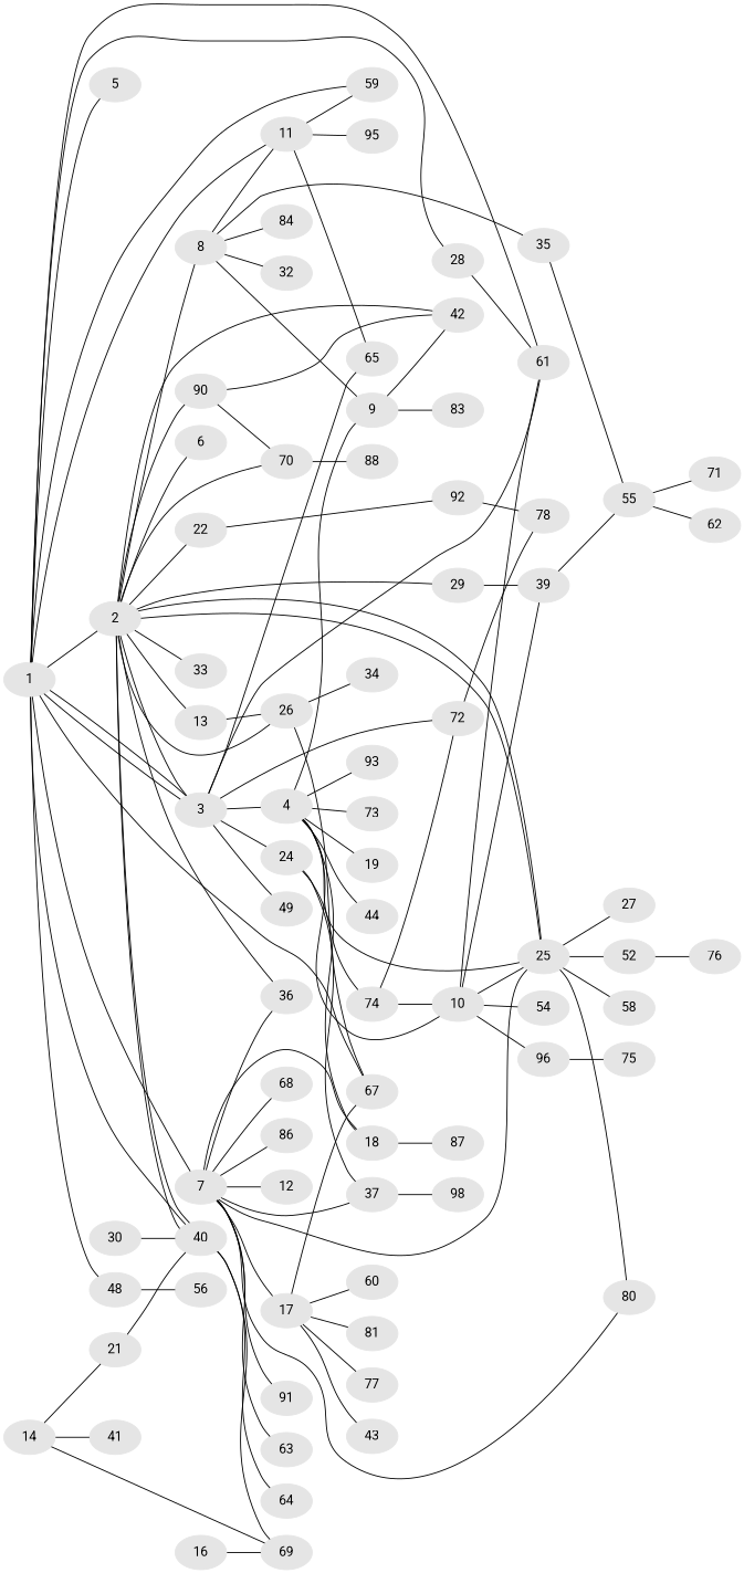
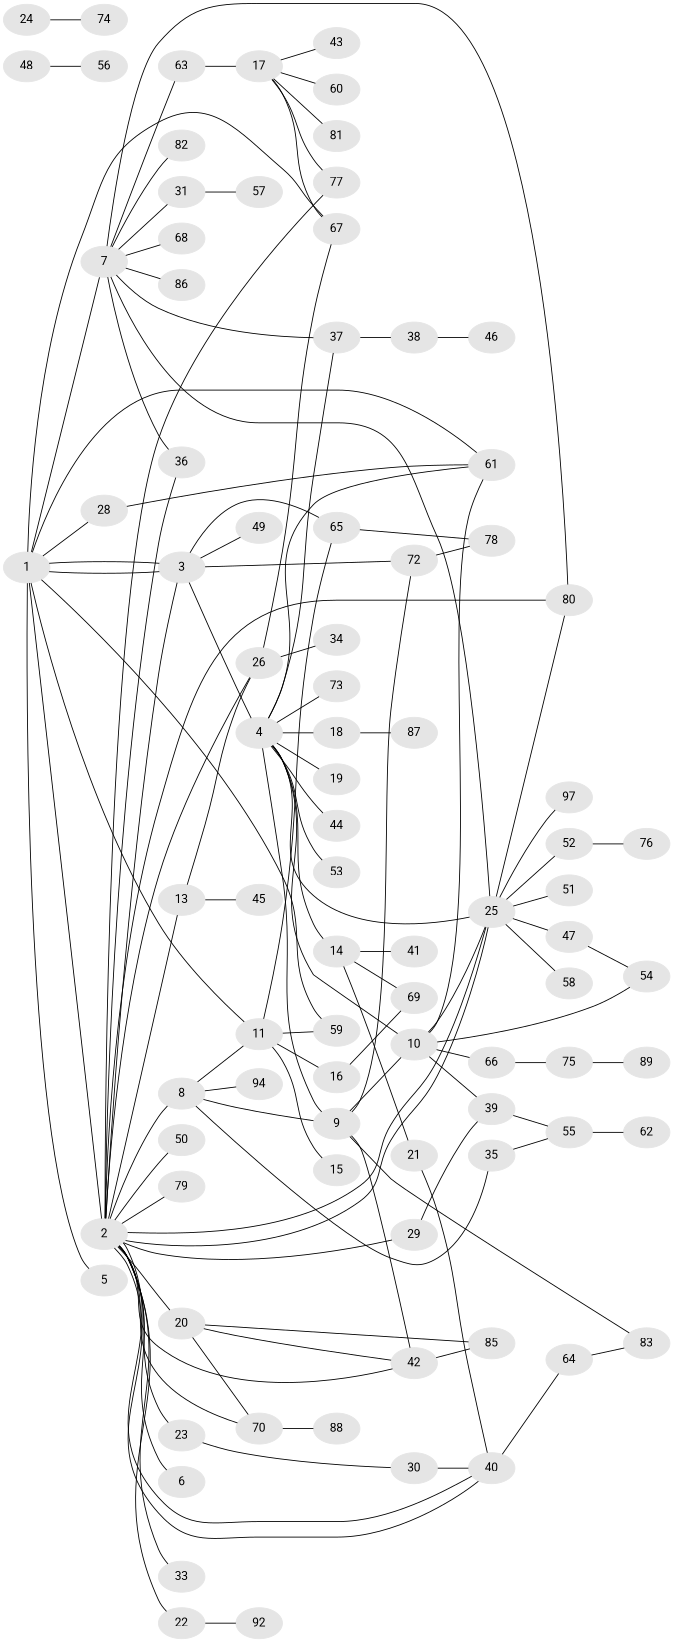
  graph {
    fontname=Roboto
    rankdir=LR
    node [color=gray90 fontname=Roboto style=filled]
    edge [fontname=Roboto]
    1
    2
    3
    5
    7
    11
    28
    40
    48
    59
    61
    67
    6
    8
    13
-   20 [label=90]
+   20
    22
+   23
    25
    26
    29
    33
    36
    42
+   50
    70
    77
+   79
    80
    4
    24
    49
    65
    72
    18
    37
-   12
+   12 [label=82]
    17
-   31 [label=91]
+   31
    63
    68
    86
-   15 [label=95]
+   15
    16
    69
    64
    56
    9
-   32
    35
-   84
+   84 [label=94]
+   45
+   85
    n54 [label=92]
    30
-   27
+   27 [label=97]
+   47
+   51
    52
    58
    34
    39
    88
    10
    14
    19
    44
-   53 [label=93]
+   53
    73
    74
    78
    83
    54
-   66 [label=96]
+   66
    21
    41
    87
-   38 [label=98]
+   38
    43
    60
    81
+   57
    55
    75
    76
    62
-   71
+   46
+   89
    1 -- 2
    1 -- 3
    1 -- 3
    1 -- 5
    1 -- 7
    1 -- 11
    1 -- 28
-   1 -- 40
-   1 -- 48
    1 -- 59
    1 -- 61
    1 -- 67
    2 -- 3
    2 -- 40
    2 -- 40
    2 -- 6
    2 -- 8
    2 -- 13
    2 -- 20
    2 -- 22
+   2 -- 23
    2 -- 25
    2 -- 25
    2 -- 26
    2 -- 29
    2 -- 33
    2 -- 36
    2 -- 42
+   2 -- 50
    2 -- 70
-   3 -- 61
+   2 -- 77
+   2 -- 79
+   2 -- 80
+   4 -- 61
    3 -- 4
-   3 -- 24
    3 -- 49
    3 -- 65
    3 -- 72
    7 -- 25
    7 -- 36
    7 -- 80
-   7 -- 18
    7 -- 37
    7 -- 12
-   7 -- 17
+   63 -- 17
    7 -- 31
    7 -- 63
    7 -- 68
    7 -- 86
    11 -- 59
    11 -- 65
    11 -- 15
+   11 -- 16
    28 -- 61
-   40 -- 69
    40 -- 64
    48 -- 56
    8 -- 11
    8 -- 9
-   8 -- 32
    8 -- 35
    8 -- 84
    13 -- 26
+   13 -- 45
    20 -- 42
    20 -- 70
+   20 -- 85
    22 -- n54
+   23 -- 30
    25 -- 80
    25 -- 27
+   25 -- 47
+   25 -- 51
    25 -- 52
    25 -- 58
    26 -- 67
    26 -- 34
    29 -- 39
+   42 -- 85
    70 -- 88
    4 -- 25
    4 -- 18
-   24 -- 37
+   4 -- 37
    4 -- 9
    4 -- 10
+   4 -- 14
    4 -- 19
    4 -- 44
    4 -- 53
    4 -- 73
    24 -- 74
-   n54 -- 78
+   65 -- 78
    72 -- 78
    18 -- 87
    37 -- 38
    17 -- 67
    17 -- 77
    17 -- 43
    17 -- 60
    17 -- 81
+   31 -- 57
    16 -- 69
+   64 -- 83
    9 -- 42
-   74 -- 72
-   74 -- 10
+   9 -- 72
+   9 -- 10
    9 -- 83
    35 -- 55
    30 -- 40
+   47 -- 54
    52 -- 76
    39 -- 55
    10 -- 61
    10 -- 25
    10 -- 39
    10 -- 54
    10 -- 66
    14 -- 69
    14 -- 21
    14 -- 41
    66 -- 75
    21 -- 40
+   38 -- 46
    55 -- 62
-   55 -- 71
+   75 -- 89
  }
